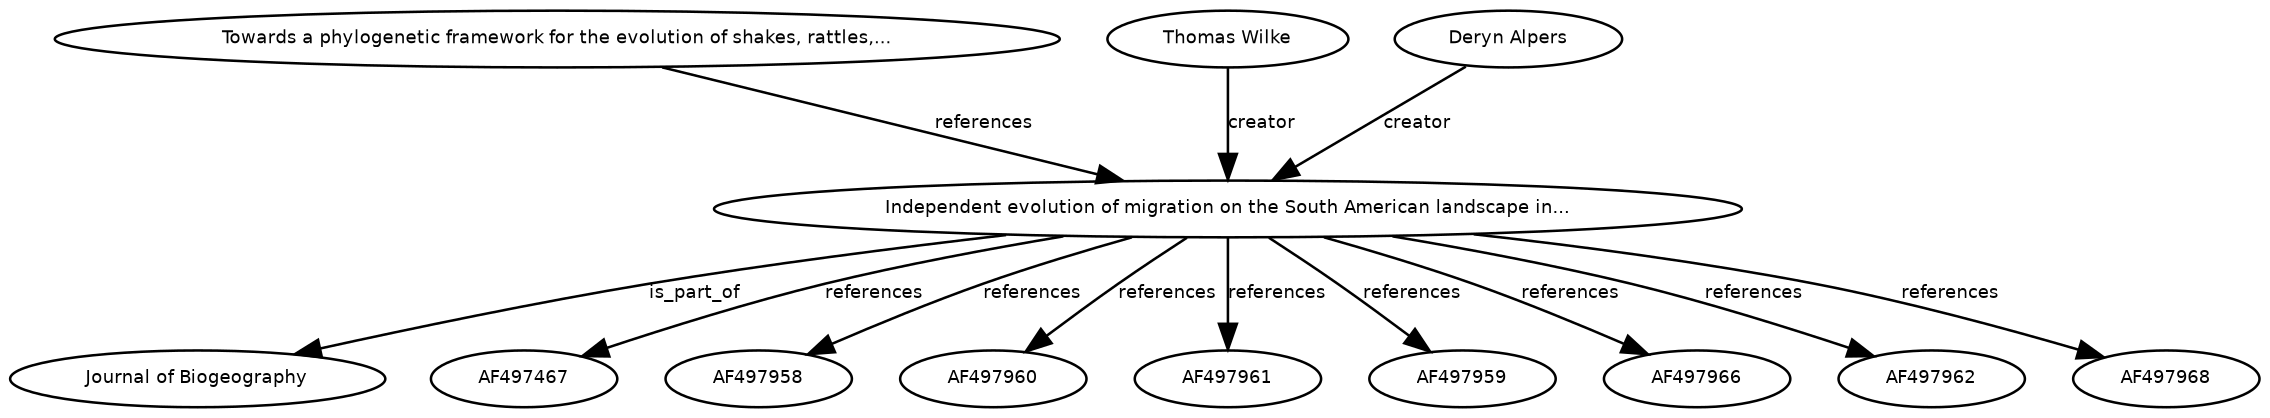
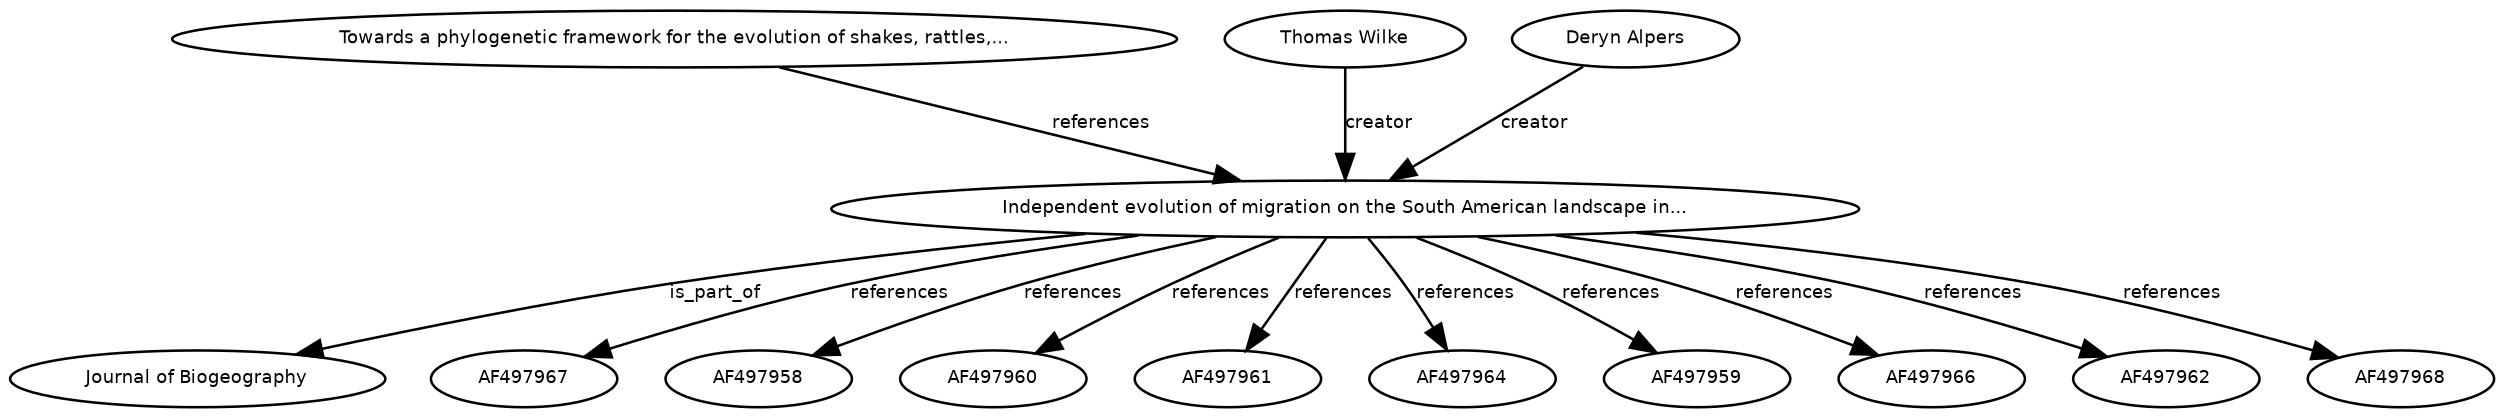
  digraph {
    node [fontname=Helvetica fontsize=7]
    edge [fontname=Helvetica fontsize=7]
    n1 [height=0.27433100247 label="Independent evolution of migration on the South American landscape in..." width=0.27433100247]
    n2 [height=0.27433100247 label="Journal of Biogeography" width=0.27433100247]
-   n3 [height=0.27433100247 label=AF497467 width=0.27433100247]
+   n3 [height=0.27433100247 label=AF497967 width=0.27433100247]
    n4 [height=0.27433100247 label=AF497958 width=0.27433100247]
    n5 [height=0.27433100247 label=AF497960 width=0.27433100247]
    n6 [height=0.27433100247 label=AF497961 width=0.27433100247]
+   n7 [height=0.27433100247 label=AF497964 width=0.27433100247]
    n8 [height=0.27433100247 label=AF497959 width=0.27433100247]
    n9 [height=0.27433100247 label=AF497966 width=0.27433100247]
    n10 [height=0.27433100247 label=AF497962 width=0.27433100247]
    n11 [height=0.27433100247 label=AF497968 width=0.27433100247]
    n12 [height=0.27433100247 label="Towards a phylogenetic framework for the evolution of shakes, rattles,..." width=0.27433100247]
    n13 [height=0.27433100247 label="Thomas Wilke" width=0.27433100247]
    n14 [height=0.27433100247 label="Deryn Alpers" width=0.27433100247]
    n1 -> n2 [label=is_part_of]
    n1 -> n3 [label=references]
    n1 -> n4 [label=references]
    n1 -> n5 [label=references]
    n1 -> n6 [label=references]
+   n1 -> n7 [label=references]
    n1 -> n8 [label=references]
    n1 -> n9 [label=references]
    n1 -> n10 [label=references]
    n1 -> n11 [label=references]
    n12 -> n1 [label=references]
    n13 -> n1 [label=creator]
    n14 -> n1 [label=creator]
  }
